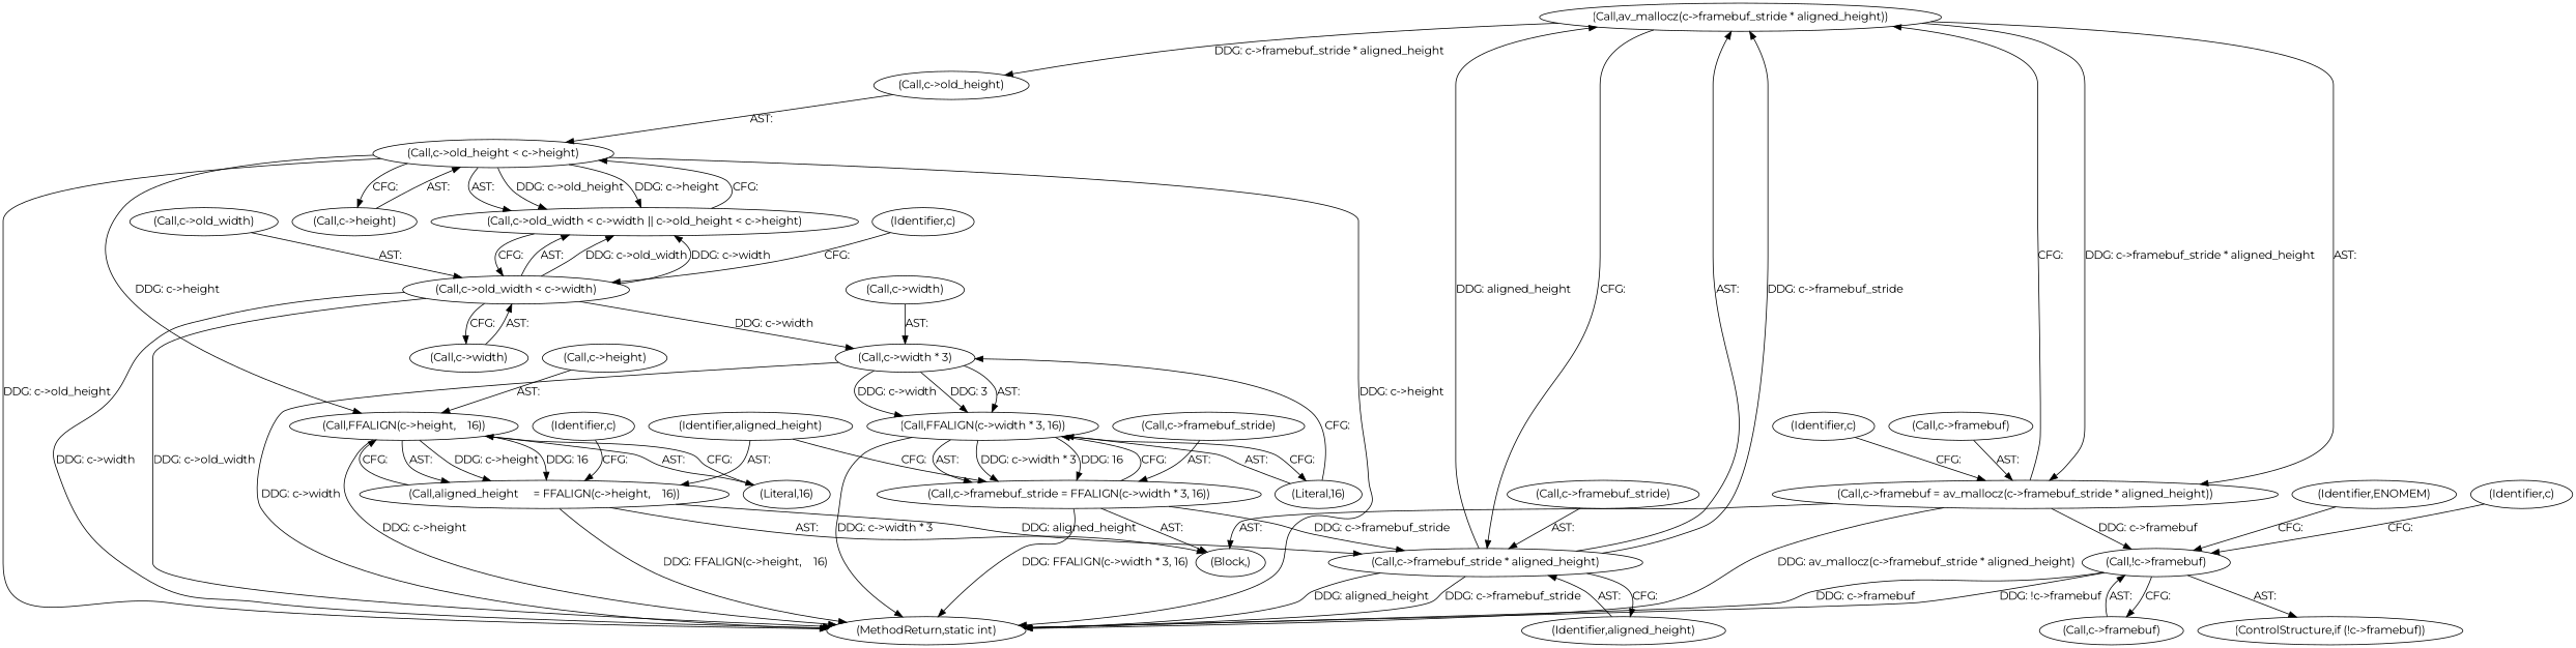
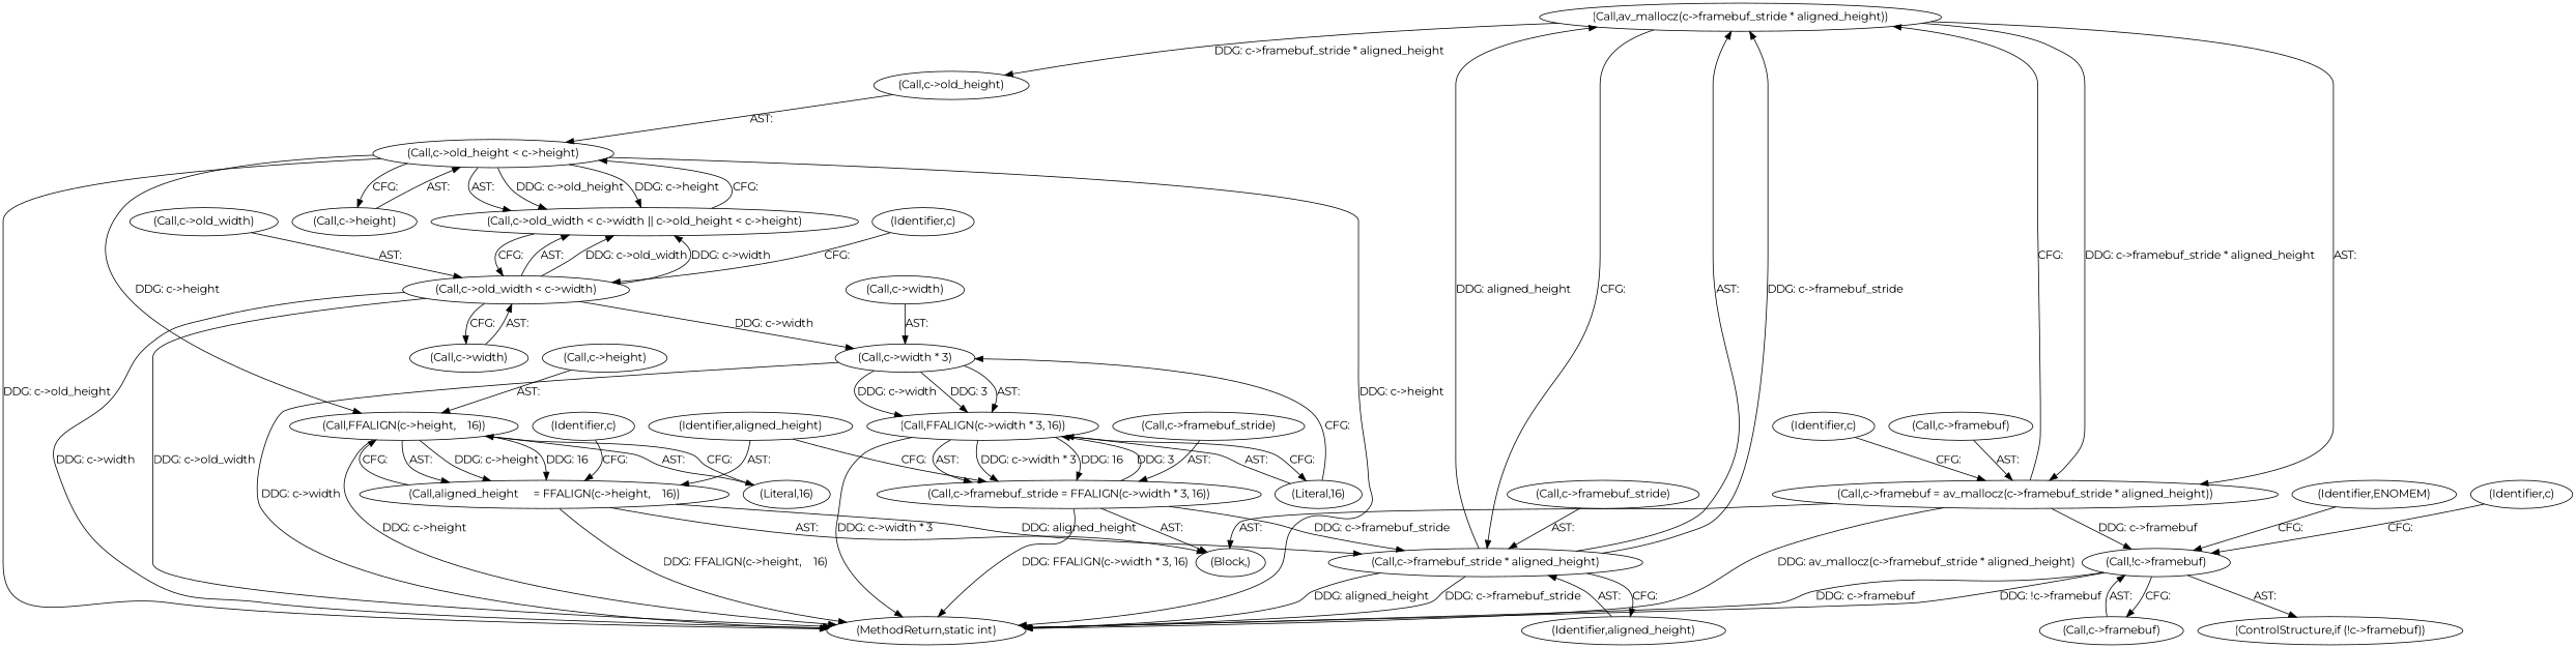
  digraph {
    fontname=Montserrat
    node [fontname=Montserrat]
    edge [fontname=Montserrat]
    n1 [label="(Call,av_mallocz(c->framebuf_stride * aligned_height))"]
    n2 [label="(Call,c->framebuf_stride * aligned_height)"]
    n3 [label="(Call,c->framebuf = av_mallocz(c->framebuf_stride * aligned_height))"]
    n4 [label="(Call,c->old_height)"]
    n5 [label="(MethodReturn,static int)"]
    n6 [label="(Identifier,aligned_height)"]
    n7 [label="(Block,)"]
    n8 [label="(Call,!c->framebuf)"]
    n9 [label="(Call,c->framebuf_stride = FFALIGN(c->width * 3, 16))"]
    n10 [label="(Call,FFALIGN(c->width * 3, 16))"]
    n11 [label="(Literal,16)"]
    n12 [label="(Call,c->width * 3)"]
    n13 [label="(Call,c->old_width < c->width)"]
    n14 [label="(Call,c->old_width < c->width || c->old_height < c->height)"]
    n15 [label="(Call,c->width)"]
    n16 [label="(Call,c->old_height < c->height)"]
    n17 [label="(Call,aligned_height     = FFALIGN(c->height,    16))"]
    n18 [label="(Call,FFALIGN(c->height,    16))"]
    n19 [label="(Literal,16)"]
    n20 [label="(Call,c->height)"]
    n21 [label="(Call,c->framebuf)"]
    n22 [label="(ControlStructure,if (!c->framebuf))"]
    n23 [label="(Call,c->framebuf_stride)"]
    n24 [label="(Identifier,aligned_height)"]
    n25 [label="(Call,c->height)"]
    n26 [label="(Identifier,c)"]
    n27 [label="(Identifier,c)"]
    n28 [label="(Call,c->old_width)"]
    n29 [label="(Identifier,ENOMEM)"]
    n30 [label="(Call,c->framebuf)"]
    n31 [label="(Call,c->width)"]
    n32 [label="(Identifier,c)"]
    n33 [label="(Call,c->framebuf_stride)"]
    n34 [label="(Identifier,c)"]
    n1 -> n2 [label="CFG: "]
    n1 -> n3 [label="AST: "]
    n1 -> n3 [label="DDG: c->framebuf_stride * aligned_height"]
    n1 -> n4 [label="DDG: c->framebuf_stride * aligned_height"]
    n2 -> n1 [label="AST: "]
    n2 -> n1 [label="DDG: c->framebuf_stride"]
    n2 -> n1 [label="DDG: aligned_height"]
    n2 -> n5 [label="DDG: aligned_height"]
    n2 -> n5 [label="DDG: c->framebuf_stride"]
    n2 -> n6 [label="CFG: "]
    n3 -> n1 [label="CFG: "]
    n3 -> n5 [label="DDG: av_mallocz(c->framebuf_stride * aligned_height)"]
    n3 -> n7 [label="AST: "]
    n3 -> n8 [label="DDG: c->framebuf"]
    n4 -> n16 [label="AST: "]
    n6 -> n2 [label="AST: "]
    n8 -> n5 [label="DDG: !c->framebuf"]
    n8 -> n5 [label="DDG: c->framebuf"]
    n8 -> n21 [label="CFG: "]
    n8 -> n22 [label="AST: "]
    n9 -> n2 [label="DDG: c->framebuf_stride"]
    n9 -> n5 [label="DDG: FFALIGN(c->width * 3, 16)"]
    n9 -> n7 [label="AST: "]
-   n9 -> n10 [label="CFG: "]
+   n9 -> n10 [label="DDG: 3"]
    n10 -> n5 [label="DDG: c->width * 3"]
    n10 -> n9 [label="AST: "]
    n10 -> n9 [label="DDG: c->width * 3"]
    n10 -> n9 [label="DDG: 16"]
    n10 -> n11 [label="CFG: "]
    n11 -> n10 [label="AST: "]
    n11 -> n12 [label="CFG: "]
    n12 -> n5 [label="DDG: c->width"]
    n12 -> n10 [label="AST: "]
    n12 -> n10 [label="DDG: c->width"]
    n12 -> n10 [label="DDG: 3"]
    n13 -> n5 [label="DDG: c->old_width"]
    n13 -> n5 [label="DDG: c->width"]
    n13 -> n12 [label="DDG: c->width"]
    n13 -> n14 [label="AST: "]
    n13 -> n14 [label="DDG: c->old_width"]
    n13 -> n14 [label="DDG: c->width"]
    n13 -> n15 [label="CFG: "]
    n14 -> n13 [label="CFG: "]
    n14 -> n16 [label="CFG: "]
    n15 -> n13 [label="AST: "]
    n16 -> n5 [label="DDG: c->old_height"]
    n16 -> n5 [label="DDG: c->height"]
    n16 -> n14 [label="AST: "]
    n16 -> n14 [label="DDG: c->old_height"]
    n16 -> n14 [label="DDG: c->height"]
    n16 -> n18 [label="DDG: c->height"]
    n16 -> n20 [label="CFG: "]
    n17 -> n2 [label="DDG: aligned_height"]
    n17 -> n5 [label="DDG: FFALIGN(c->height,    16)"]
    n17 -> n7 [label="AST: "]
    n17 -> n18 [label="CFG: "]
    n18 -> n5 [label="DDG: c->height"]
    n18 -> n17 [label="AST: "]
    n18 -> n17 [label="DDG: c->height"]
    n18 -> n17 [label="DDG: 16"]
    n18 -> n19 [label="CFG: "]
    n19 -> n18 [label="AST: "]
    n20 -> n16 [label="AST: "]
    n21 -> n8 [label="AST: "]
    n23 -> n2 [label="AST: "]
    n24 -> n9 [label="CFG: "]
    n24 -> n17 [label="AST: "]
    n25 -> n18 [label="AST: "]
    n26 -> n8 [label="CFG: "]
    n27 -> n3 [label="CFG: "]
    n28 -> n13 [label="AST: "]
    n29 -> n8 [label="CFG: "]
    n30 -> n3 [label="AST: "]
    n31 -> n12 [label="AST: "]
    n32 -> n13 [label="CFG: "]
    n33 -> n9 [label="AST: "]
    n34 -> n17 [label="CFG: "]
  }
